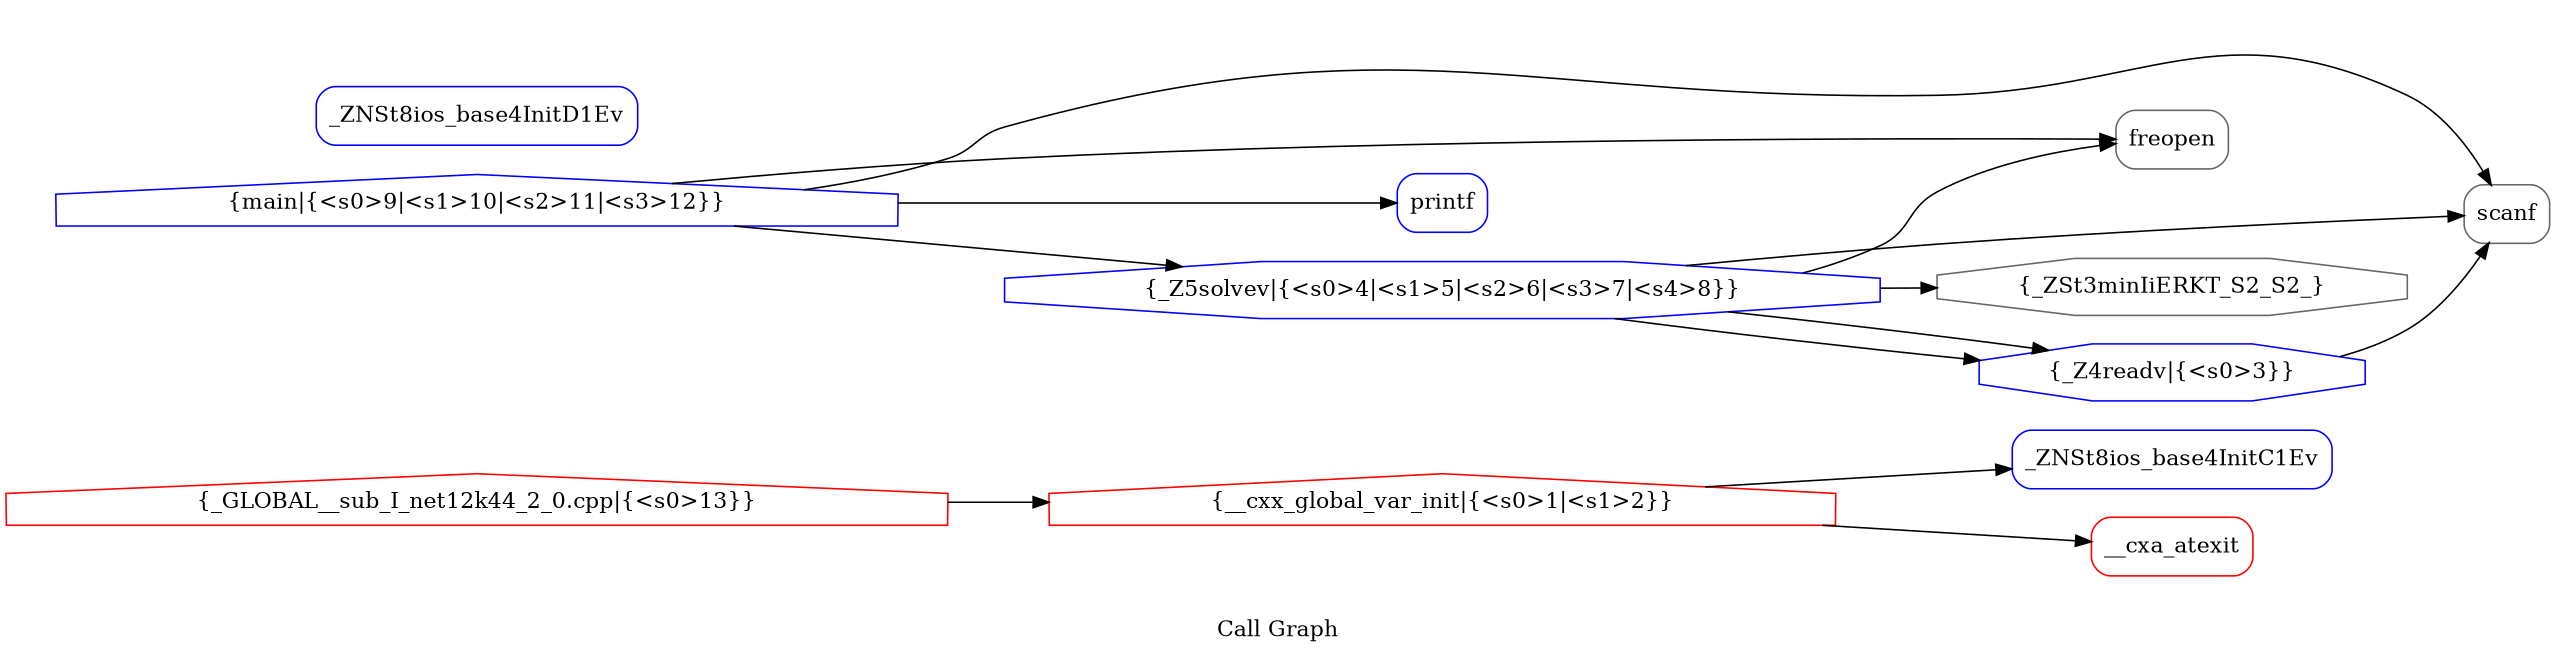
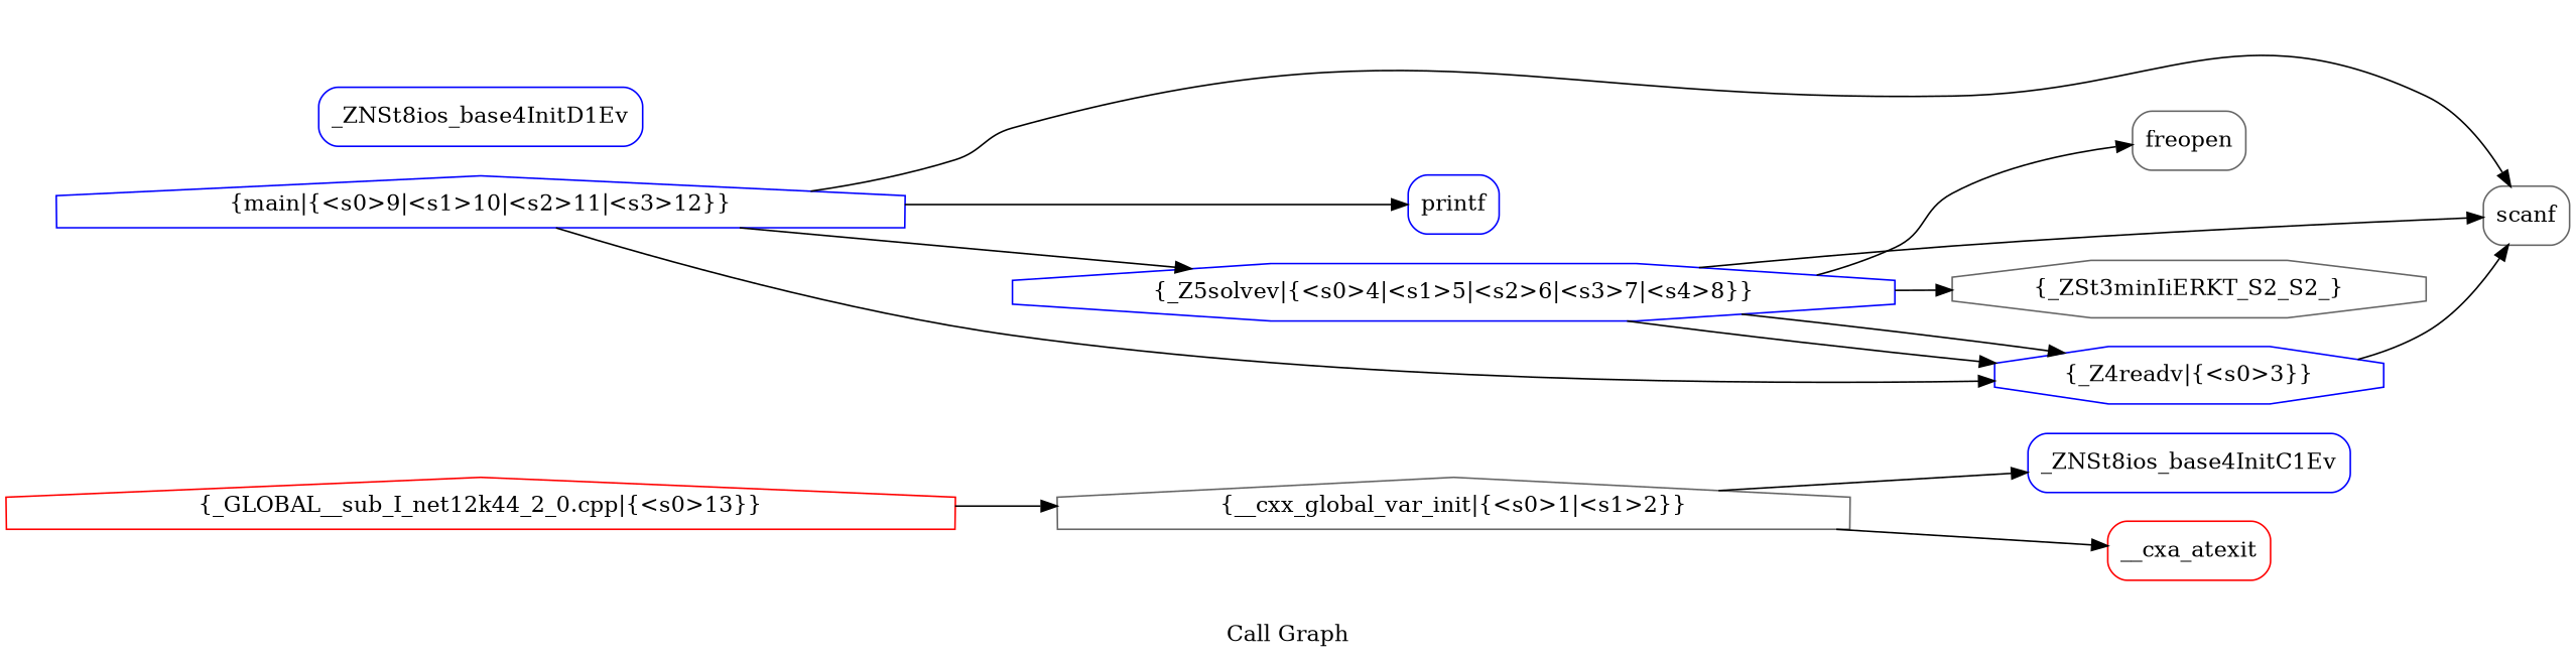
  digraph {
    label="Call Graph"
    rankdir=LR
    node [color=blue shape=Mrecord]
    edge [color=black tailport=s0]
-   n1 [color=red label="{__cxx_global_var_init|{<s0>1|<s1>2}}" shape=house]
+   n1 [color=gray40 label="{__cxx_global_var_init|{<s0>1|<s1>2}}" shape=house]
    n2 [label="{_ZNSt8ios_base4InitC1Ev}"]
    n3 [color=red label="{__cxa_atexit}"]
    n4 [color=gray40 label="{_ZSt3minIiERKT_S2_S2_}" shape=octagon]
    n5 [label="{_ZNSt8ios_base4InitD1Ev}"]
    n6 [label="{main|{<s0>9|<s1>10|<s2>11|<s3>12}}" shape=house]
    n7 [color=gray40 label="{freopen}"]
    n8 [color=gray40 label="{scanf}"]
    n9 [label="{printf}"]
    n10 [label="{_Z5solvev|{<s0>4|<s1>5|<s2>6|<s3>7|<s4>8}}" shape=octagon]
    n11 [label="{_Z4readv|{<s0>3}}" shape=octagon]
    n12 [color=red label="{_GLOBAL__sub_I_net12k44_2_0.cpp|{<s0>13}}" shape=house]
    n1 -> n2
    n1 -> n3 [tailport=s1]
-   n6 -> n7
+   n6 -> n11
    n6 -> n8 [tailport=s1]
    n6 -> n9 [tailport=s2]
    n6 -> n10 [tailport=s3]
    n10 -> n4 [tailport=s3]
    n10 -> n7 [tailport=s4]
    n10 -> n8
    n10 -> n11 [tailport=s1]
    n10 -> n11 [tailport=s2]
    n11 -> n8
    n12 -> n1
  }
